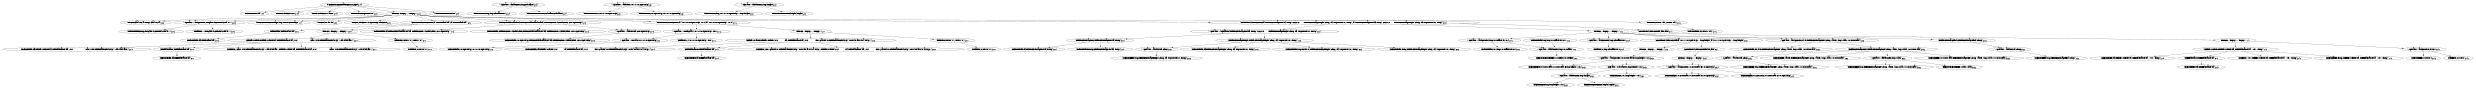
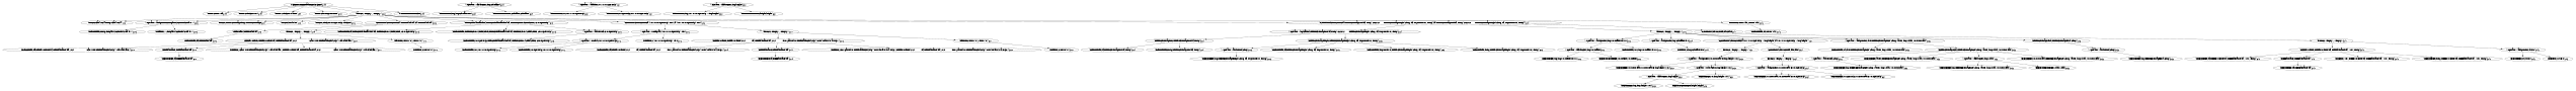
  digraph {
    n1 [label=<(METHOD,TIFFReadRGBAStripExt)<SUB>3199</SUB>>]
    n2 [label=<(PARAM,TIFF *tif)<SUB>3199</SUB>>]
    n3 [label=<(PARAM,uint32_t row)<SUB>3199</SUB>>]
    n4 [label=<(PARAM,uint32_t *raster)<SUB>3199</SUB>>]
    n5 [label=<(PARAM,int stop_on_error)<SUB>3200</SUB>>]
    n6 [label=<(BLOCK,&lt;empty&gt;,&lt;empty&gt;)<SUB>3202</SUB>>]
    n7 [label=<(METHOD_RETURN,int)<SUB>3199</SUB>>]
    n8 [label=<(LOCAL,char[1024] emsg: char[1024])<SUB>3203</SUB>>]
    n9 [label=<(&lt;operator&gt;.assignment,emsg[EMSG_BUF_SIZE] = &quot;&quot;)<SUB>3203</SUB>>]
    n10 [label=<(LOCAL,TIFFRGBAImage img: TIFFRGBAImage)<SUB>3204</SUB>>]
    n11 [label=<(LOCAL,int ok: int)<SUB>3205</SUB>>]
    n12 [label=<(LOCAL,uint32_t rowsperstrip: uint32_t)<SUB>3206</SUB>>]
    n13 [label=<(CONTROL_STRUCTURE,if (TIFFIsTiled(tif)),if (TIFFIsTiled(tif)))<SUB>3208</SUB>>]
    n14 [label=<(TIFFGetFieldDefaulted,TIFFGetFieldDefaulted(tif, TIFFTAG_ROWSPERSTRIP, &amp;rowsperstrip))<SUB>3215</SUB>>]
    n15 [label=<(CONTROL_STRUCTURE,if ((row % rowsperstrip) != 0),if ((row % rowsperstrip) != 0))<SUB>3216</SUB>>]
    n16 [label=<(CONTROL_STRUCTURE,if (TIFFRGBAImageOK(tif, emsg) &amp;&amp;\012        TIFFRGBAImageBegin(&amp;img, tif, stop_on_error, emsg)),if (TIFFRGBAImageOK(tif, emsg) &amp;&amp;\012        TIFFRGBAImageBegin(&amp;img, tif, stop_on_error, emsg)))<SUB>3224</SUB>>]
    n17 [label=<(RETURN,return (ok);,return (ok);)<SUB>3246</SUB>>]
    n18 [label=<(IDENTIFIER,emsg,emsg[EMSG_BUF_SIZE] = &quot;&quot;)<SUB>3203</SUB>>]
    n19 [label=<(LITERAL,&quot;&quot;,emsg[EMSG_BUF_SIZE] = &quot;&quot;)<SUB>3203</SUB>>]
    n20 [label=<(TIFFIsTiled,TIFFIsTiled(tif))<SUB>3208</SUB>>]
    n21 [label=<(BLOCK,&lt;empty&gt;,&lt;empty&gt;)<SUB>3209</SUB>>]
    n22 [label=<(IDENTIFIER,tif,TIFFGetFieldDefaulted(tif, TIFFTAG_ROWSPERSTRIP, &amp;rowsperstrip))<SUB>3215</SUB>>]
    n23 [label=<(IDENTIFIER,TIFFTAG_ROWSPERSTRIP,TIFFGetFieldDefaulted(tif, TIFFTAG_ROWSPERSTRIP, &amp;rowsperstrip))<SUB>3215</SUB>>]
    n24 [label=<(&lt;operator&gt;.addressOf,&amp;rowsperstrip)<SUB>3215</SUB>>]
    n25 [label=<(&lt;operator&gt;.notEquals,(row % rowsperstrip) != 0)<SUB>3216</SUB>>]
    n26 [label=<(BLOCK,&lt;empty&gt;,&lt;empty&gt;)<SUB>3217</SUB>>]
    n27 [label=<(&lt;operator&gt;.logicalAnd,TIFFRGBAImageOK(tif, emsg) &amp;&amp;\012        TIFFRGBAImageBegin(&amp;img, tif, stop_on_error, emsg))<SUB>3224</SUB>>]
    n28 [label=<(BLOCK,&lt;empty&gt;,&lt;empty&gt;)<SUB>3226</SUB>>]
    n29 [label=<(CONTROL_STRUCTURE,else,else)<SUB>3241</SUB>>]
    n30 [label=<(IDENTIFIER,ok,return (ok);)<SUB>3246</SUB>>]
    n31 [label=<(IDENTIFIER,tif,TIFFIsTiled(tif))<SUB>3208</SUB>>]
    n32 [label=<(TIFFErrorExtR,TIFFErrorExtR(tif, TIFFFileName(tif),\012                      &quot;Can't use TIFFReadRGBAStrip() with tiled file.&quot;))<SUB>3210</SUB>>]
    n33 [label=<(RETURN,return (0);,return (0);)<SUB>3212</SUB>>]
    n34 [label=<(IDENTIFIER,tif,TIFFErrorExtR(tif, TIFFFileName(tif),\012                      &quot;Can't use TIFFReadRGBAStrip() with tiled file.&quot;))<SUB>3210</SUB>>]
    n35 [label=<(TIFFFileName,TIFFFileName(tif))<SUB>3210</SUB>>]
    n36 [label=<(LITERAL,&quot;Can't use TIFFReadRGBAStrip() with tiled file.&quot;,TIFFErrorExtR(tif, TIFFFileName(tif),\012                      &quot;Can't use TIFFReadRGBAStrip() with tiled file.&quot;))<SUB>3211</SUB>>]
    n37 [label=<(LITERAL,0,return (0);)<SUB>3212</SUB>>]
    n38 [label=<(IDENTIFIER,tif,TIFFFileName(tif))<SUB>3210</SUB>>]
    n39 [label=<(IDENTIFIER,rowsperstrip,TIFFGetFieldDefaulted(tif, TIFFTAG_ROWSPERSTRIP, &amp;rowsperstrip))<SUB>3215</SUB>>]
    n40 [label=<(&lt;operator&gt;.modulo,row % rowsperstrip)<SUB>3216</SUB>>]
    n41 [label=<(LITERAL,0,(row % rowsperstrip) != 0)<SUB>3216</SUB>>]
    n42 [label=<(TIFFErrorExtR,TIFFErrorExtR(\012            tif, TIFFFileName(tif),\012            &quot;Row passed to TIFFReadRGBAStrip() must be first in a strip.&quot;))<SUB>3218</SUB>>]
    n43 [label=<(RETURN,return (0);,return (0);)<SUB>3221</SUB>>]
+   n44 [label=<(IDENTIFIER,row,row % rowsperstrip)<SUB>3216</SUB>>]
    n45 [label=<(IDENTIFIER,rowsperstrip,row % rowsperstrip)<SUB>3216</SUB>>]
    n46 [label=<(IDENTIFIER,tif,TIFFErrorExtR(\012            tif, TIFFFileName(tif),\012            &quot;Row passed to TIFFReadRGBAStrip() must be first in a strip.&quot;))<SUB>3219</SUB>>]
    n47 [label=<(TIFFFileName,TIFFFileName(tif))<SUB>3219</SUB>>]
    n48 [label=<(LITERAL,&quot;Row passed to TIFFReadRGBAStrip() must be first in a strip.&quot;,TIFFErrorExtR(\012            tif, TIFFFileName(tif),\012            &quot;Row passed to TIFFReadRGBAStrip() must be first in a strip.&quot;))<SUB>3220</SUB>>]
    n49 [label=<(LITERAL,0,return (0);)<SUB>3221</SUB>>]
    n50 [label=<(IDENTIFIER,tif,TIFFFileName(tif))<SUB>3219</SUB>>]
    n51 [label=<(TIFFRGBAImageOK,TIFFRGBAImageOK(tif, emsg))<SUB>3224</SUB>>]
    n52 [label=<(TIFFRGBAImageBegin,TIFFRGBAImageBegin(&amp;img, tif, stop_on_error, emsg))<SUB>3225</SUB>>]
    n53 [label=<(&lt;operator&gt;.assignment,img.row_offset = row)<SUB>3228</SUB>>]
    n54 [label=<(&lt;operator&gt;.assignment,img.col_offset = 0)<SUB>3229</SUB>>]
    n55 [label=<(CONTROL_STRUCTURE,if (row + rowsperstrip &gt; img.height),if (row + rowsperstrip &gt; img.height))<SUB>3231</SUB>>]
    n56 [label=<(&lt;operator&gt;.assignment,ok = TIFFRGBAImageGet(&amp;img, raster, img.width, rows_to_read))<SUB>3236</SUB>>]
    n57 [label=<(TIFFRGBAImageEnd,TIFFRGBAImageEnd(&amp;img))<SUB>3238</SUB>>]
    n58 [label=<(BLOCK,&lt;empty&gt;,&lt;empty&gt;)<SUB>3241</SUB>>]
    n59 [label=<(IDENTIFIER,tif,TIFFRGBAImageOK(tif, emsg))<SUB>3224</SUB>>]
    n60 [label=<(IDENTIFIER,emsg,TIFFRGBAImageOK(tif, emsg))<SUB>3224</SUB>>]
    n61 [label=<(&lt;operator&gt;.addressOf,&amp;img)<SUB>3225</SUB>>]
    n62 [label=<(IDENTIFIER,tif,TIFFRGBAImageBegin(&amp;img, tif, stop_on_error, emsg))<SUB>3225</SUB>>]
    n63 [label=<(IDENTIFIER,stop_on_error,TIFFRGBAImageBegin(&amp;img, tif, stop_on_error, emsg))<SUB>3225</SUB>>]
    n64 [label=<(IDENTIFIER,emsg,TIFFRGBAImageBegin(&amp;img, tif, stop_on_error, emsg))<SUB>3225</SUB>>]
    n65 [label=<(IDENTIFIER,img,TIFFRGBAImageBegin(&amp;img, tif, stop_on_error, emsg))<SUB>3225</SUB>>]
    n66 [label=<(&lt;operator&gt;.fieldAccess,img.row_offset)<SUB>3228</SUB>>]
    n67 [label=<(IDENTIFIER,row,img.row_offset = row)<SUB>3228</SUB>>]
    n68 [label=<(LITERAL,0,img.col_offset = 0)<SUB>3229</SUB>>]
    n69 [label=<(BLOCK,&lt;empty&gt;,&lt;empty&gt;)<SUB>3232</SUB>>]
    n70 [label=<(CONTROL_STRUCTURE,else,else)<SUB>3234</SUB>>]
    n71 [label=<(IDENTIFIER,ok,ok = TIFFRGBAImageGet(&amp;img, raster, img.width, rows_to_read))<SUB>3236</SUB>>]
    n72 [label=<(TIFFRGBAImageGet,TIFFRGBAImageGet(&amp;img, raster, img.width, rows_to_read))<SUB>3236</SUB>>]
    n73 [label=<(&lt;operator&gt;.addressOf,&amp;img)<SUB>3238</SUB>>]
    n74 [label=<(IDENTIFIER,img,img.row_offset = row)<SUB>7228</SUB>>]
    n75 [label=<(FIELD_IDENTIFIER,row_offset,row_offset)<SUB>3228</SUB>>]
    n76 [label=<(&lt;operator&gt;.fieldAccess,img.col_offset)<SUB>3229</SUB>>]
    n77 [label=<(IDENTIFIER,img,img.col_offset = 0)<SUB>3229</SUB>>]
    n78 [label=<(FIELD_IDENTIFIER,col_offset,col_offset)<SUB>3229</SUB>>]
    n79 [label=<(&lt;operator&gt;.assignment,rows_to_read = img.height - row)<SUB>3232</SUB>>]
    n80 [label=<(BLOCK,&lt;empty&gt;,&lt;empty&gt;)<SUB>3234</SUB>>]
    n81 [label=<(&lt;operator&gt;.addition,row + rowsperstrip)<SUB>3231</SUB>>]
    n82 [label=<(IDENTIFIER,row,row + rowsperstrip)<SUB>3231</SUB>>]
    n83 [label=<(IDENTIFIER,rowsperstrip,row + rowsperstrip)<SUB>3231</SUB>>]
    n84 [label=<(&lt;operator&gt;.fieldAccess,img.height)<SUB>3231</SUB>>]
    n85 [label=<(IDENTIFIER,img,row + rowsperstrip &gt; img.height)<SUB>3231</SUB>>]
    n86 [label=<(FIELD_IDENTIFIER,height,height)<SUB>3231</SUB>>]
    n87 [label=<(IDENTIFIER,rows_to_read,rows_to_read = img.height - row)<SUB>3232</SUB>>]
    n88 [label=<(&lt;operator&gt;.subtraction,img.height - row)<SUB>3232</SUB>>]
    n89 [label=<(&lt;operator&gt;.fieldAccess,img.height)<SUB>3232</SUB>>]
    n90 [label=<(IDENTIFIER,row,img.height - row)<SUB>3232</SUB>>]
    n91 [label=<(IDENTIFIER,img,img.height - row)<SUB>3232</SUB>>]
    n92 [label=<(FIELD_IDENTIFIER,height,height)<SUB>3232</SUB>>]
    n93 [label=<(&lt;operator&gt;.assignment,rows_to_read = rowsperstrip)<SUB>3234</SUB>>]
    n94 [label=<(IDENTIFIER,rows_to_read,rows_to_read = rowsperstrip)<SUB>3234</SUB>>]
    n95 [label=<(IDENTIFIER,rowsperstrip,rows_to_read = rowsperstrip)<SUB>3234</SUB>>]
    n96 [label=<(&lt;operator&gt;.addressOf,&amp;img)<SUB>3236</SUB>>]
    n97 [label=<(IDENTIFIER,raster,TIFFRGBAImageGet(&amp;img, raster, img.width, rows_to_read))<SUB>3236</SUB>>]
    n98 [label=<(&lt;operator&gt;.fieldAccess,img.width)<SUB>3236</SUB>>]
    n99 [label=<(IDENTIFIER,rows_to_read,TIFFRGBAImageGet(&amp;img, raster, img.width, rows_to_read))<SUB>3236</SUB>>]
    n100 [label=<(IDENTIFIER,img,TIFFRGBAImageGet(&amp;img, raster, img.width, rows_to_read))<SUB>3236</SUB>>]
    n101 [label=<(IDENTIFIER,img,TIFFRGBAImageGet(&amp;img, raster, img.width, rows_to_read))<SUB>3236</SUB>>]
    n102 [label=<(FIELD_IDENTIFIER,width,width)<SUB>3236</SUB>>]
    n103 [label=<(IDENTIFIER,img,TIFFRGBAImageEnd(&amp;img))<SUB>3238</SUB>>]
    n104 [label=<(TIFFErrorExtR,TIFFErrorExtR(tif, TIFFFileName(tif), &quot;%s&quot;, emsg))<SUB>3242</SUB>>]
    n105 [label=<(&lt;operator&gt;.assignment,ok = 0)<SUB>3243</SUB>>]
    n106 [label=<(IDENTIFIER,tif,TIFFErrorExtR(tif, TIFFFileName(tif), &quot;%s&quot;, emsg))<SUB>3242</SUB>>]
    n107 [label=<(TIFFFileName,TIFFFileName(tif))<SUB>3242</SUB>>]
    n108 [label=<(LITERAL,&quot;%s&quot;,TIFFErrorExtR(tif, TIFFFileName(tif), &quot;%s&quot;, emsg))<SUB>3242</SUB>>]
    n109 [label=<(IDENTIFIER,emsg,TIFFErrorExtR(tif, TIFFFileName(tif), &quot;%s&quot;, emsg))<SUB>3242</SUB>>]
    n110 [label=<(IDENTIFIER,ok,ok = 0)<SUB>3243</SUB>>]
    n111 [label=<(LITERAL,0,ok = 0)<SUB>3243</SUB>>]
    n112 [label=<(IDENTIFIER,tif,TIFFFileName(tif))<SUB>3242</SUB>>]
    n1 -> n2
    n1 -> n3
    n1 -> n4
    n1 -> n5
    n1 -> n6
    n1 -> n7
    n6 -> n8
    n6 -> n9
    n6 -> n10
    n6 -> n11
    n6 -> n12
    n6 -> n13
    n6 -> n14
    n6 -> n15
    n6 -> n16
    n6 -> n17
    n9 -> n18
    n9 -> n19
    n13 -> n20
    n13 -> n21
    n14 -> n22
    n14 -> n23
    n14 -> n24
    n15 -> n25
    n15 -> n26
    n16 -> n27
    n16 -> n28
    n16 -> n29
    n17 -> n30
    n20 -> n31
    n21 -> n32
    n21 -> n33
    n24 -> n39
    n25 -> n40
    n25 -> n41
    n26 -> n42
    n26 -> n43
    n27 -> n51
    n27 -> n52
    n28 -> n53
    n28 -> n54
    n28 -> n55
    n28 -> n56
    n28 -> n57
    n29 -> n58
    n32 -> n34
    n32 -> n35
    n32 -> n36
    n33 -> n37
    n35 -> n38
+   n40 -> n44
    n40 -> n45
    n42 -> n46
    n42 -> n47
    n42 -> n48
    n43 -> n49
    n47 -> n50
    n51 -> n59
    n51 -> n60
    n52 -> n61
    n52 -> n62
    n52 -> n63
    n52 -> n64
    n53 -> n66
    n53 -> n67
    n54 -> n68
    n55 -> n69
    n55 -> n70
    n56 -> n71
    n56 -> n72
    n57 -> n73
    n58 -> n104
    n58 -> n105
    n61 -> n65
-   n74 -> n66
+   n66 -> n74
    n66 -> n75
    n69 -> n79
    n70 -> n80
    n72 -> n96
    n72 -> n97
    n72 -> n98
    n72 -> n99
    n73 -> n103
    n76 -> n77
    n76 -> n78
    n79 -> n87
    n79 -> n88
    n80 -> n93
    n81 -> n82
    n81 -> n83
    n84 -> n85
    n84 -> n86
    n88 -> n89
    n88 -> n90
    n89 -> n91
    n89 -> n92
    n93 -> n94
    n93 -> n95
    n96 -> n100
    n98 -> n101
    n98 -> n102
    n104 -> n106
    n104 -> n107
    n104 -> n108
    n104 -> n109
    n105 -> n110
    n105 -> n111
    n107 -> n112
  }
